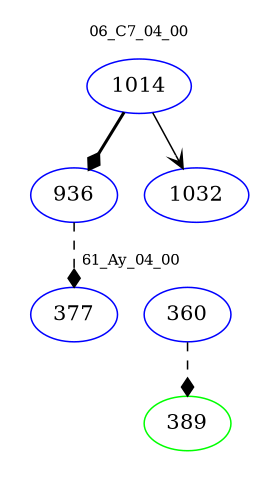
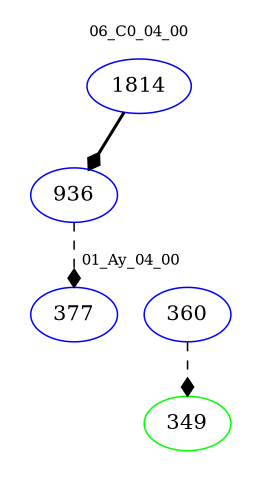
  digraph {
    node [color=blue]
    edge [arrowhead=diamond color=black style=dashed]
    n1 [label=360]
-   n2 [color=green label=389]
+   n2 [color=green label=349]
    n3 [label=377]
-   n4 [label=1014]
+   n4 [label=1814]
    n5 [label=936]
-   n6 [label=1032]
    subgraph cluster_1 {
      color=white
      fontsize=10
-     label="61_Ay_04_00"
+     label="01_Ay_04_00"
      n1
      n2
      n3
    }
    subgraph cluster_2 {
      color=white
      fontsize=10
-     label="06_C7_04_00"
+     label="06_C0_04_00"
      n4
      n5
-     n6
    }
    n1 -> n2
    n4 -> n5 [style=bold]
-   n4 -> n6 [arrowhead=vee style=solid]
    n5 -> n3
  }
